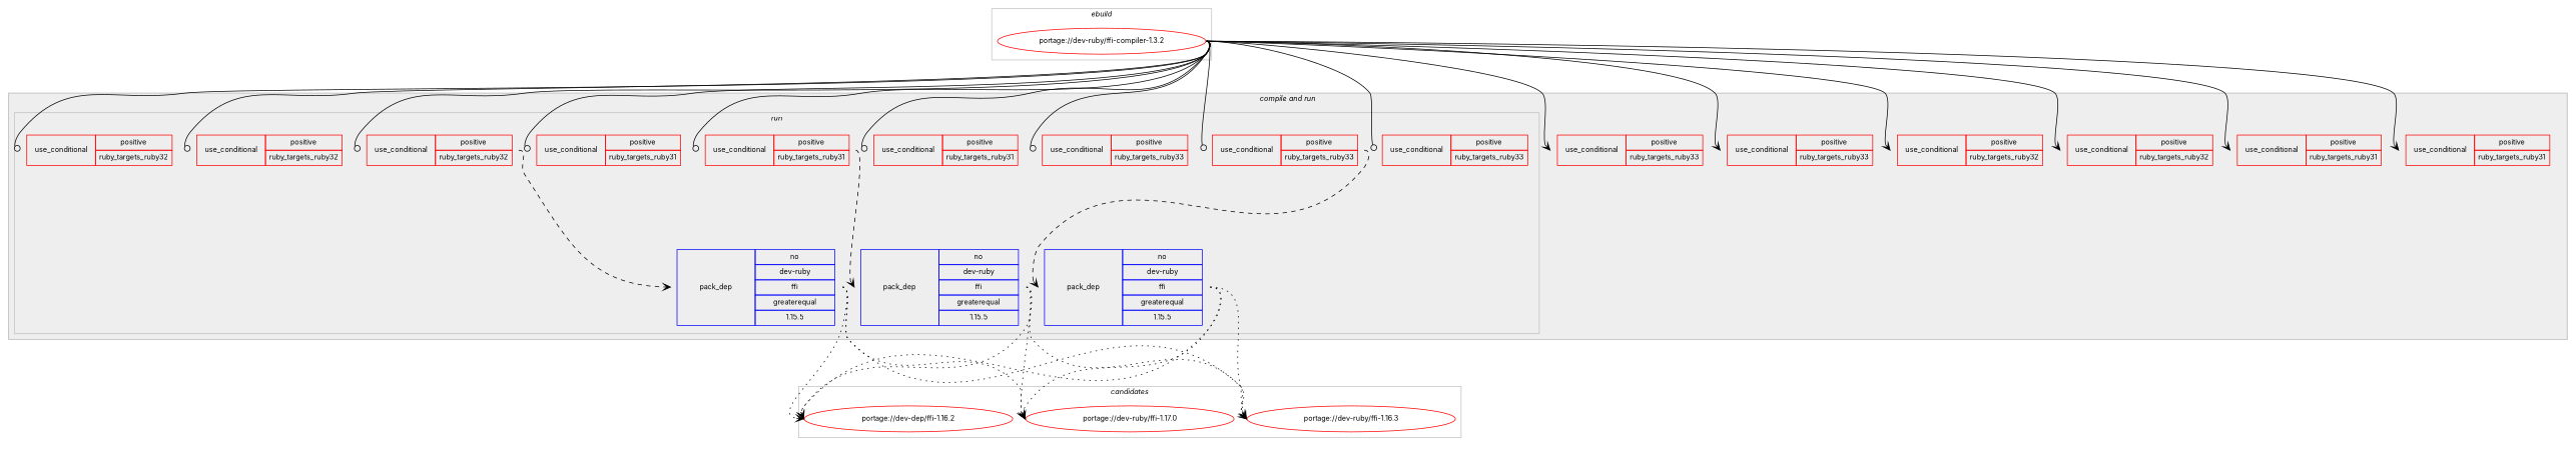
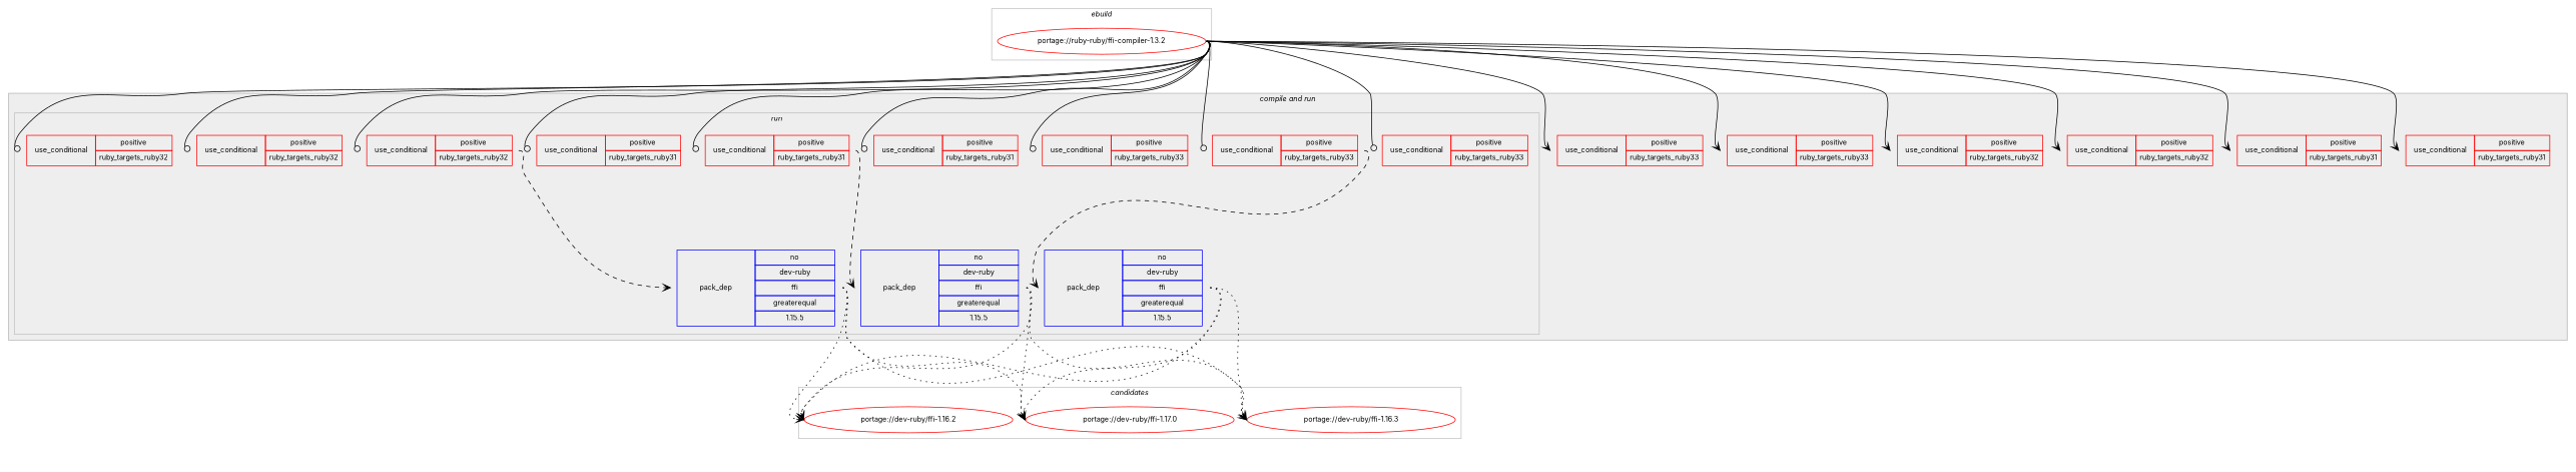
  digraph {
    compound=true
    concentrate=true
    fontname=Inter
    fontsize=10
    newrank=true
    rankdir=TB
    ranksep=1.5
    node [color=red fontname=Inter fontsize=10 shape=none]
    edge [arrowhead=vee fontname=Inter headport=w style=solid tailport=e weight=20]
-   n1 [label="portage://dev-ruby/ffi-compiler-1.3.2" width=4 shape=""]
+   n1 [label="portage://ruby-ruby/ffi-compiler-1.3.2" width=4 shape=""]
    n2 [label=<<TABLE BORDER="0" CELLBORDER="1" CELLSPACING="0" CELLPADDING="4"><TR><TD ROWSPAN="3" CELLPADDING="10">use_conditional</TD></TR><TR><TD>positive</TD></TR><TR><TD>ruby_targets_ruby31</TD></TR></TABLE>>]
    n3 [label=<<TABLE BORDER="0" CELLBORDER="1" CELLSPACING="0" CELLPADDING="4"><TR><TD ROWSPAN="3" CELLPADDING="10">use_conditional</TD></TR><TR><TD>positive</TD></TR><TR><TD>ruby_targets_ruby31</TD></TR></TABLE>>]
    n4 [label=<<TABLE BORDER="0" CELLBORDER="1" CELLSPACING="0" CELLPADDING="4"><TR><TD ROWSPAN="3" CELLPADDING="10">use_conditional</TD></TR><TR><TD>positive</TD></TR><TR><TD>ruby_targets_ruby32</TD></TR></TABLE>>]
    n5 [label=<<TABLE BORDER="0" CELLBORDER="1" CELLSPACING="0" CELLPADDING="4"><TR><TD ROWSPAN="3" CELLPADDING="10">use_conditional</TD></TR><TR><TD>positive</TD></TR><TR><TD>ruby_targets_ruby32</TD></TR></TABLE>>]
    n6 [label=<<TABLE BORDER="0" CELLBORDER="1" CELLSPACING="0" CELLPADDING="4"><TR><TD ROWSPAN="3" CELLPADDING="10">use_conditional</TD></TR><TR><TD>positive</TD></TR><TR><TD>ruby_targets_ruby33</TD></TR></TABLE>>]
    n7 [label=<<TABLE BORDER="0" CELLBORDER="1" CELLSPACING="0" CELLPADDING="4"><TR><TD ROWSPAN="3" CELLPADDING="10">use_conditional</TD></TR><TR><TD>positive</TD></TR><TR><TD>ruby_targets_ruby33</TD></TR></TABLE>>]
    n8 [label=<<TABLE BORDER="0" CELLBORDER="1" CELLSPACING="0" CELLPADDING="4"><TR><TD ROWSPAN="3" CELLPADDING="10">use_conditional</TD></TR><TR><TD>positive</TD></TR><TR><TD>ruby_targets_ruby31</TD></TR></TABLE>>]
    n9 [color=blue label=<<TABLE BORDER="0" CELLBORDER="1" CELLSPACING="0" CELLPADDING="4" WIDTH="220"><TR><TD ROWSPAN="6" CELLPADDING="30">pack_dep</TD></TR><TR><TD WIDTH="110">no</TD></TR><TR><TD>dev-ruby</TD></TR><TR><TD>ffi</TD></TR><TR><TD>greaterequal</TD></TR><TR><TD>1.15.5</TD></TR></TABLE>>]
    n10 [label=<<TABLE BORDER="0" CELLBORDER="1" CELLSPACING="0" CELLPADDING="4"><TR><TD ROWSPAN="3" CELLPADDING="10">use_conditional</TD></TR><TR><TD>positive</TD></TR><TR><TD>ruby_targets_ruby31</TD></TR></TABLE>>]
    n11 [label=<<TABLE BORDER="0" CELLBORDER="1" CELLSPACING="0" CELLPADDING="4"><TR><TD ROWSPAN="3" CELLPADDING="10">use_conditional</TD></TR><TR><TD>positive</TD></TR><TR><TD>ruby_targets_ruby31</TD></TR></TABLE>>]
    n12 [color=blue label=<<TABLE BORDER="0" CELLBORDER="1" CELLSPACING="0" CELLPADDING="4" WIDTH="220"><TR><TD ROWSPAN="6" CELLPADDING="30">pack_dep</TD></TR><TR><TD WIDTH="110">no</TD></TR><TR><TD>dev-ruby</TD></TR><TR><TD>ffi</TD></TR><TR><TD>greaterequal</TD></TR><TR><TD>1.15.5</TD></TR></TABLE>>]
    n13 [label=<<TABLE BORDER="0" CELLBORDER="1" CELLSPACING="0" CELLPADDING="4"><TR><TD ROWSPAN="3" CELLPADDING="10">use_conditional</TD></TR><TR><TD>positive</TD></TR><TR><TD>ruby_targets_ruby32</TD></TR></TABLE>>]
    n14 [label=<<TABLE BORDER="0" CELLBORDER="1" CELLSPACING="0" CELLPADDING="4"><TR><TD ROWSPAN="3" CELLPADDING="10">use_conditional</TD></TR><TR><TD>positive</TD></TR><TR><TD>ruby_targets_ruby32</TD></TR></TABLE>>]
    n15 [label=<<TABLE BORDER="0" CELLBORDER="1" CELLSPACING="0" CELLPADDING="4"><TR><TD ROWSPAN="3" CELLPADDING="10">use_conditional</TD></TR><TR><TD>positive</TD></TR><TR><TD>ruby_targets_ruby32</TD></TR></TABLE>>]
    n16 [label=<<TABLE BORDER="0" CELLBORDER="1" CELLSPACING="0" CELLPADDING="4"><TR><TD ROWSPAN="3" CELLPADDING="10">use_conditional</TD></TR><TR><TD>positive</TD></TR><TR><TD>ruby_targets_ruby33</TD></TR></TABLE>>]
    n17 [color=blue label=<<TABLE BORDER="0" CELLBORDER="1" CELLSPACING="0" CELLPADDING="4" WIDTH="220"><TR><TD ROWSPAN="6" CELLPADDING="30">pack_dep</TD></TR><TR><TD WIDTH="110">no</TD></TR><TR><TD>dev-ruby</TD></TR><TR><TD>ffi</TD></TR><TR><TD>greaterequal</TD></TR><TR><TD>1.15.5</TD></TR></TABLE>>]
    n18 [label=<<TABLE BORDER="0" CELLBORDER="1" CELLSPACING="0" CELLPADDING="4"><TR><TD ROWSPAN="3" CELLPADDING="10">use_conditional</TD></TR><TR><TD>positive</TD></TR><TR><TD>ruby_targets_ruby33</TD></TR></TABLE>>]
    n19 [label=<<TABLE BORDER="0" CELLBORDER="1" CELLSPACING="0" CELLPADDING="4"><TR><TD ROWSPAN="3" CELLPADDING="10">use_conditional</TD></TR><TR><TD>positive</TD></TR><TR><TD>ruby_targets_ruby33</TD></TR></TABLE>>]
-   n20 [label="portage://dev-dep/ffi-1.16.2" width=4 shape=""]
+   n20 [label="portage://dev-ruby/ffi-1.16.2" width=4 shape=""]
    n21 [label="portage://dev-ruby/ffi-1.16.3" width=4 shape=""]
    n22 [label="portage://dev-ruby/ffi-1.17.0" width=4 shape=""]
    subgraph cluster_1 {
      color=gray
      label=<<i>ebuild</i>>
      rank=same
      n1
    }
    subgraph cluster_2 {
      color=gray
      label=<<i>dependencies</i>>
      subgraph cluster_3 {
        color=gray
        fillcolor="#eeeeee"
        label=<<i>compile</i>>
        style=filled
        subgraph sub_4 {
          color=gray
          fillcolor="#eeeeee"
          label=<<i>compile</i>>
          style=filled
          n2
        }
        subgraph sub_5 {
          color=gray
          fillcolor="#eeeeee"
          label=<<i>compile</i>>
          style=filled
          n3
        }
        subgraph sub_6 {
          color=gray
          fillcolor="#eeeeee"
          label=<<i>compile</i>>
          style=filled
          n4
        }
        subgraph sub_7 {
          color=gray
          fillcolor="#eeeeee"
          label=<<i>compile</i>>
          style=filled
          n5
        }
        subgraph sub_8 {
          color=gray
          fillcolor="#eeeeee"
          label=<<i>compile</i>>
          style=filled
          n6
        }
        subgraph sub_9 {
          color=gray
          fillcolor="#eeeeee"
          label=<<i>compile</i>>
          style=filled
          n7
        }
      }
      subgraph cluster_10 {
        color=gray
        fillcolor="#eeeeee"
        label=<<i>compile and run</i>>
        style=filled
      }
      subgraph cluster_11 {
        color=gray
        fillcolor="#eeeeee"
        label=<<i>run</i>>
        style=filled
        subgraph sub_12 {
          color=gray
          fillcolor="#eeeeee"
          label=<<i>run</i>>
          style=filled
          n8
        }
        subgraph sub_13 {
          color=gray
          fillcolor="#eeeeee"
          label=<<i>run</i>>
          style=filled
          n10
          subgraph sub_14 {
            color=gray
            fillcolor="#eeeeee"
            label=<<i>run</i>>
            style=filled
            n9
          }
        }
        subgraph sub_15 {
          color=gray
          fillcolor="#eeeeee"
          label=<<i>run</i>>
          style=filled
          n11
        }
        subgraph sub_16 {
          color=gray
          fillcolor="#eeeeee"
          label=<<i>run</i>>
          style=filled
          n13
          subgraph sub_17 {
            color=gray
            fillcolor="#eeeeee"
            label=<<i>run</i>>
            style=filled
            n12
          }
        }
        subgraph sub_18 {
          color=gray
          fillcolor="#eeeeee"
          label=<<i>run</i>>
          style=filled
          n14
        }
        subgraph sub_19 {
          color=gray
          fillcolor="#eeeeee"
          label=<<i>run</i>>
          style=filled
          n15
        }
        subgraph sub_20 {
          color=gray
          fillcolor="#eeeeee"
          label=<<i>run</i>>
          style=filled
          n16
        }
        subgraph sub_21 {
          color=gray
          fillcolor="#eeeeee"
          label=<<i>run</i>>
          style=filled
          n18
          subgraph sub_22 {
            color=gray
            fillcolor="#eeeeee"
            label=<<i>run</i>>
            style=filled
            n17
          }
        }
        subgraph sub_23 {
          color=gray
          fillcolor="#eeeeee"
          label=<<i>run</i>>
          style=filled
          n19
        }
      }
    }
    subgraph cluster_24 {
      color=gray
      label=<<i>candidates</i>>
      rank=same
      subgraph sub_25 {
        color=black
        label=<<i>candidates</i>>
        nodesep=1
        rank=same
        n20
        n21
        n22
      }
      subgraph sub_26 {
        color=black
        label=<<i>candidates</i>>
        nodesep=1
        rank=same
        n20
        n21
        n22
      }
      subgraph sub_27 {
        color=black
        label=<<i>candidates</i>>
        nodesep=1
        rank=same
        n20
        n21
        n22
      }
    }
    n1 -> n2
    n1 -> n3
    n1 -> n4
    n1 -> n5
    n1 -> n6
    n1 -> n7
    n1 -> n8 [arrowhead=odot]
    n1 -> n10 [arrowhead=odot]
    n1 -> n11 [arrowhead=odot]
    n1 -> n13 [arrowhead=odot]
    n1 -> n14 [arrowhead=odot]
    n1 -> n15 [arrowhead=odot]
    n1 -> n16 [arrowhead=odot]
    n1 -> n18 [arrowhead=odot]
    n1 -> n19 [arrowhead=odot]
    n9 -> n20 [style=dotted weight=100]
    n9 -> n21 [style=dotted weight=100]
    n9 -> n22 [style=dotted weight=100]
    n10 -> n9 [style=dashed]
    n12 -> n20 [style=dotted weight=100]
    n12 -> n21 [style=dotted weight=100]
    n12 -> n22 [style=dotted weight=100]
    n13 -> n12 [style=dashed]
    n17 -> n20 [style=dotted weight=100]
    n17 -> n21 [style=dotted weight=100]
    n17 -> n22 [style=dotted weight=100]
    n18 -> n17 [style=dashed]
  }
